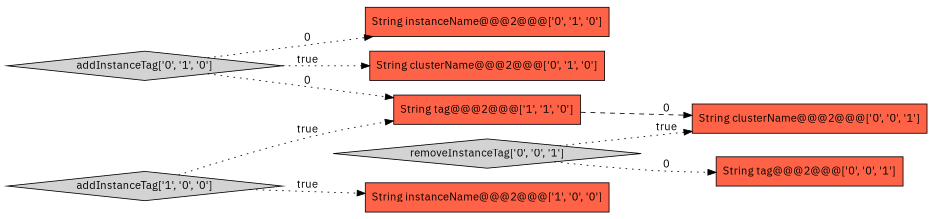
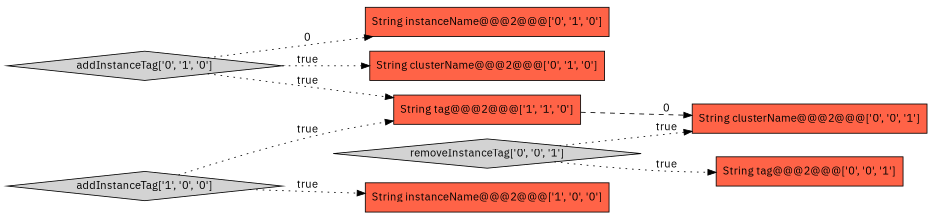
  digraph {
    fontname="IBM Plex Sans"
    rankdir=LR
    node [fillcolor=tomato fontname="IBM Plex Sans" shape=box style=filled]
    edge [fontname="IBM Plex Sans" style=dotted]
    n1 [label="String instanceName@@@2@@@['0', '1', '0']"]
    n2 [fillcolor=lightgray label="addInstanceTag['0', '1', '0']" shape=diamond]
    n3 [label="String clusterName@@@2@@@['0', '1', '0']"]
    n4 [label="String tag@@@2@@@['1', '1', '0']"]
    n5 [label="String clusterName@@@2@@@['0', '0', '1']"]
    n6 [fillcolor=lightgray label="removeInstanceTag['0', '0', '1']" shape=diamond]
    n7 [label="String tag@@@2@@@['0', '0', '1']"]
    n8 [fillcolor=lightgray label="addInstanceTag['1', '0', '0']" shape=diamond]
    n9 [label="String instanceName@@@2@@@['1', '0', '0']"]
    n2 -> n1 [label=0]
    n2 -> n3 [label=true]
-   n2 -> n4 [label=0]
+   n2 -> n4 [label=true]
    n4 -> n5 [label=0 style=dashed]
    n6 -> n5 [label=true]
-   n6 -> n7 [label=0]
+   n6 -> n7 [label=true]
    n8 -> n4 [label=true]
    n8 -> n9 [label=true]
  }
